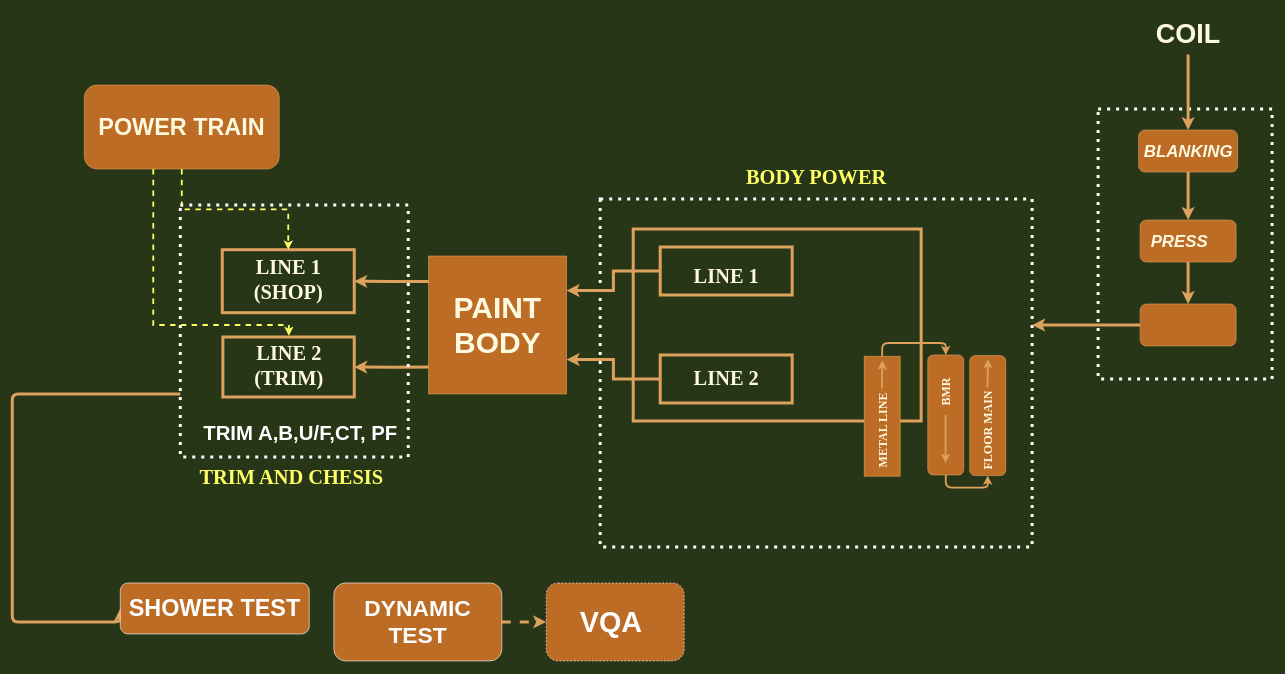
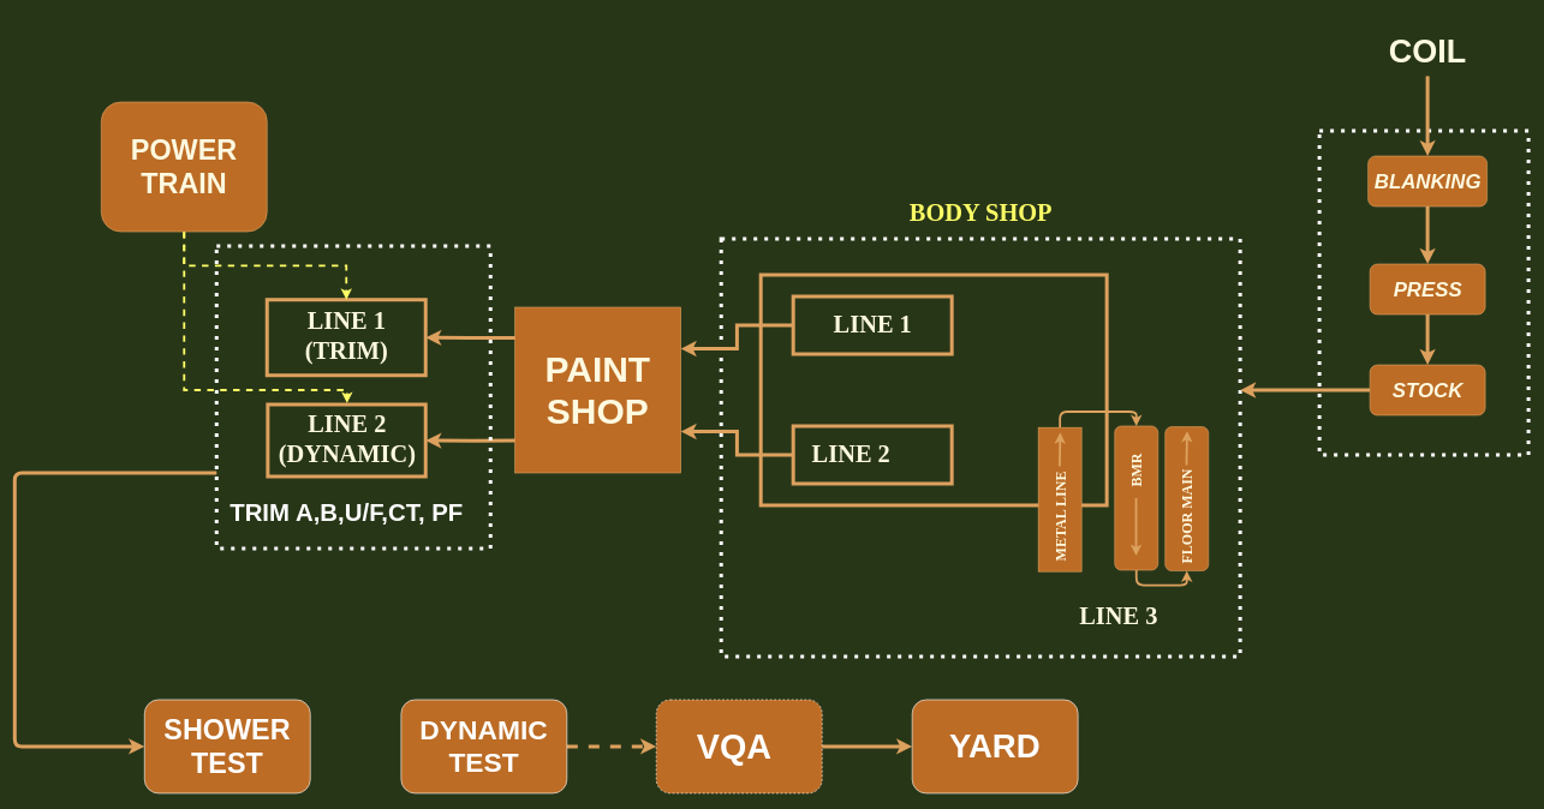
  <mxCell id="0" />
  <mxCell id="1" parent="0" />
  <mxCell id="2" value="" style="rounded=0;whiteSpace=wrap;html=1;sketch=0;fontSize=35;fillColor=none;fontColor=#FEFAE0;strokeColor=#FFFFFF;strokeWidth=5;dashed=1;dashPattern=1 2;" parent="1" vertex="1"><mxGeometry x="1830" y="181" width="290" height="450" as="geometry" /></mxCell>
  <mxCell id="3" value="" style="rounded=0;whiteSpace=wrap;html=1;sketch=0;fontSize=35;fillColor=none;fontColor=#FEFAE0;strokeColor=#FFFFFF;strokeWidth=5;dashed=1;dashPattern=1 2;" parent="1" vertex="1"><mxGeometry x="1000" y="331" width="720" height="580" as="geometry" /></mxCell>
  <mxCell id="4" style="edgeStyle=orthogonalEdgeStyle;curved=0;rounded=1;sketch=0;orthogonalLoop=1;jettySize=auto;html=1;entryX=0.5;entryY=0;entryDx=0;entryDy=0;fontSize=35;fontColor=#FEFAE0;strokeColor=#DDA15E;strokeWidth=5;labelBackgroundColor=#283618;" parent="1" source="5" target="10" edge="1"><mxGeometry relative="1" as="geometry" /></mxCell>
  <mxCell id="5" value="" style="rounded=1;whiteSpace=wrap;html=1;sketch=0;fontColor=#FEFAE0;strokeColor=#DDA15E;fillColor=#BC6C25;" parent="1" vertex="1"><mxGeometry x="1897.5" y="216" width="165" height="70" as="geometry" /></mxCell>
  <mxCell id="6" style="edgeStyle=orthogonalEdgeStyle;curved=0;rounded=1;sketch=0;orthogonalLoop=1;jettySize=auto;html=1;fontSize=35;fontColor=#FEFAE0;strokeColor=#DDA15E;strokeWidth=5;labelBackgroundColor=#283618;" parent="1" source="7" target="5" edge="1"><mxGeometry relative="1" as="geometry" /></mxCell>
- <mxCell id="7" value="&lt;font style=&quot;font-size: 45px;&quot;&gt;COIL&lt;/font&gt;" style="text;html=1;resizable=0;autosize=1;align=center;verticalAlign=middle;points=[];fillColor=none;strokeColor=none;rounded=0;sketch=0;fontColor=#FEFAE0;fontStyle=1;fontSize=28;" parent="1" vertex="1"><mxGeometry x="1915" y="20" width="130" height="70" as="geometry" /></mxCell>
+ <mxCell id="7" value="&lt;font style=&quot;font-size: 45px;&quot;&gt;COIL&lt;/font&gt;" style="text;html=1;resizable=0;autosize=1;align=center;verticalAlign=middle;points=[];fillColor=none;strokeColor=none;rounded=0;sketch=0;fontColor=#FEFAE0;fontStyle=1;fontSize=28;" parent="1" vertex="1"><mxGeometry x="1915" y="35" width="130" height="70" as="geometry" /></mxCell>
  <mxCell id="8" value="&lt;b&gt;&lt;i&gt;BLANKING&lt;/i&gt;&lt;/b&gt;" style="text;html=1;resizable=0;autosize=1;align=center;verticalAlign=middle;points=[];fillColor=none;strokeColor=none;rounded=0;sketch=0;fontSize=28;fontColor=#FEFAE0;" parent="1" vertex="1"><mxGeometry x="1895" y="226" width="170" height="50" as="geometry" /></mxCell>
  <mxCell id="9" style="edgeStyle=orthogonalEdgeStyle;curved=0;rounded=1;sketch=0;orthogonalLoop=1;jettySize=auto;html=1;entryX=0.5;entryY=0;entryDx=0;entryDy=0;fontSize=35;fontColor=#FEFAE0;strokeColor=#DDA15E;strokeWidth=5;labelBackgroundColor=#283618;" parent="1" source="10" target="13" edge="1"><mxGeometry relative="1" as="geometry" /></mxCell>
  <mxCell id="10" value="" style="rounded=1;whiteSpace=wrap;html=1;sketch=0;fontColor=#FEFAE0;strokeColor=#DDA15E;fillColor=#BC6C25;" parent="1" vertex="1"><mxGeometry x="1900" y="366" width="160" height="70" as="geometry" /></mxCell>
- <mxCell id="11" value="&lt;b&gt;&lt;i&gt;PRESS&lt;/i&gt;&lt;/b&gt;" style="text;html=1;resizable=0;autosize=1;align=center;verticalAlign=middle;points=[];fillColor=none;strokeColor=none;rounded=0;sketch=0;fontSize=28;fontColor=#FEFAE0;" parent="1" vertex="1"><mxGeometry x="1905" y="376" width="120" height="50" as="geometry" /></mxCell>
+ <mxCell id="11" value="&lt;b&gt;&lt;i&gt;PRESS&lt;/i&gt;&lt;/b&gt;" style="text;html=1;resizable=0;autosize=1;align=center;verticalAlign=middle;points=[];fillColor=none;strokeColor=none;rounded=0;sketch=0;fontSize=28;fontColor=#FEFAE0;" parent="1" vertex="1"><mxGeometry x="1920" y="376" width="120" height="50" as="geometry" /></mxCell>
  <mxCell id="12" style="edgeStyle=orthogonalEdgeStyle;curved=0;rounded=1;sketch=0;orthogonalLoop=1;jettySize=auto;html=1;fontSize=35;fontColor=#FEFAE0;strokeColor=#DDA15E;strokeWidth=5;labelBackgroundColor=#283618;" parent="1" source="13" edge="1"><mxGeometry relative="1" as="geometry"><mxPoint x="1720" y="541" as="targetPoint" /></mxGeometry></mxCell>
  <mxCell id="13" value="" style="rounded=1;whiteSpace=wrap;html=1;sketch=0;fontColor=#FEFAE0;strokeColor=#DDA15E;fillColor=#BC6C25;" parent="1" vertex="1"><mxGeometry x="1900" y="506" width="160" height="70" as="geometry" /></mxCell>
+ <mxCell id="14" value="&lt;b&gt;&lt;i&gt;STOCK&lt;/i&gt;&lt;/b&gt;" style="text;html=1;resizable=0;autosize=1;align=center;verticalAlign=middle;points=[];fillColor=none;strokeColor=none;rounded=0;sketch=0;fontSize=28;fontColor=#FEFAE0;" parent="1" vertex="1"><mxGeometry x="1920" y="516" width="120" height="50" as="geometry" /></mxCell>
  <mxCell id="15" value="" style="rounded=0;whiteSpace=wrap;html=1;sketch=0;fontSize=35;fillColor=none;fontColor=#FEFAE0;strokeColor=#DDA15E;strokeWidth=5;" parent="1" vertex="1"><mxGeometry x="1055" y="381" width="480" height="320" as="geometry" /></mxCell>
  <mxCell id="16" value="" style="rounded=1;whiteSpace=wrap;html=1;sketch=0;fontSize=35;strokeColor=#DDA15E;strokeWidth=1;fillColor=#BC6C25;rotation=90;fontColor=#FEFAE0;" parent="1" vertex="1"><mxGeometry x="1476" y="661" width="200" height="60" as="geometry" /></mxCell>
  <mxCell id="17" style="edgeStyle=orthogonalEdgeStyle;curved=0;rounded=1;sketch=0;orthogonalLoop=1;jettySize=auto;html=1;entryX=1;entryY=0.5;entryDx=0;entryDy=0;fontFamily=Tahoma;fontSize=20;fontColor=#FEFAE0;strokeWidth=3;exitX=1;exitY=0.5;exitDx=0;exitDy=0;strokeColor=#DDA15E;labelBackgroundColor=#283618;" parent="1" source="16" target="18" edge="1"><mxGeometry relative="1" as="geometry" /></mxCell>
  <mxCell id="18" value="" style="rounded=1;whiteSpace=wrap;html=1;sketch=0;fontSize=35;strokeColor=#DDA15E;strokeWidth=1;fillColor=#BC6C25;rotation=90;fontColor=#FEFAE0;" parent="1" vertex="1"><mxGeometry x="1546" y="662" width="200" height="60" as="geometry" /></mxCell>
  <mxCell id="19" value="BMR" style="text;html=1;resizable=0;autosize=1;align=center;verticalAlign=middle;points=[];fillColor=none;strokeColor=none;rounded=0;sketch=0;fontSize=20;fontColor=#FEFAE0;horizontal=0;fontStyle=1;fontFamily=Tahoma;" parent="1" vertex="1"><mxGeometry x="1551" y="623" width="50" height="60" as="geometry" /></mxCell>
  <mxCell id="20" value="&lt;font face=&quot;Tahoma&quot;&gt;FLOOR MAIN&lt;/font&gt;" style="text;html=1;resizable=0;autosize=1;align=center;verticalAlign=middle;points=[];fillColor=none;strokeColor=none;rounded=0;sketch=0;fontSize=20;fontColor=#FEFAE0;horizontal=0;fontStyle=1" parent="1" vertex="1"><mxGeometry x="1621" y="647" width="50" height="140" as="geometry" /></mxCell>
  <mxCell id="21" value="" style="endArrow=classic;html=1;rounded=1;sketch=0;fontFamily=Tahoma;fontSize=20;fontColor=#FEFAE0;strokeColor=#DDA15E;strokeWidth=3;curved=0;labelBackgroundColor=#283618;" parent="1" edge="1"><mxGeometry width="50" height="50" relative="1" as="geometry"><mxPoint x="1575.63" y="691" as="sourcePoint" /><mxPoint x="1575.63" y="771" as="targetPoint" /></mxGeometry></mxCell>
  <mxCell id="22" value="" style="endArrow=classic;html=1;rounded=1;sketch=0;fontFamily=Tahoma;fontSize=20;fontColor=#FEFAE0;strokeColor=#DDA15E;strokeWidth=3;curved=0;exitX=0.516;exitY=1.021;exitDx=0;exitDy=0;exitPerimeter=0;labelBackgroundColor=#283618;" parent="1" edge="1"><mxGeometry width="50" height="50" relative="1" as="geometry"><mxPoint x="1645.6" y="645.06" as="sourcePoint" /><mxPoint x="1646.4" y="598" as="targetPoint" /><Array as="points"><mxPoint x="1645.6" y="641.06" /></Array></mxGeometry></mxCell>
  <mxCell id="23" style="edgeStyle=orthogonalEdgeStyle;curved=0;rounded=1;sketch=0;orthogonalLoop=1;jettySize=auto;html=1;entryX=0;entryY=0.5;entryDx=0;entryDy=0;fontFamily=Tahoma;fontSize=20;fontColor=#FEFAE0;strokeColor=#DDA15E;strokeWidth=3;exitX=0;exitY=0.5;exitDx=0;exitDy=0;labelBackgroundColor=#283618;" parent="1" source="24" target="16" edge="1"><mxGeometry relative="1" as="geometry" /></mxCell>
  <mxCell id="24" value="" style="rounded=0;whiteSpace=wrap;html=1;sketch=0;fontFamily=Tahoma;fontSize=20;strokeColor=#DDA15E;strokeWidth=1;fillColor=#BC6C25;rotation=90;fontColor=#FEFAE0;" parent="1" vertex="1"><mxGeometry x="1370" y="663" width="200" height="60" as="geometry" /></mxCell>
  <mxCell id="25" value="METAL LINE" style="text;html=1;resizable=0;autosize=1;align=center;verticalAlign=middle;points=[];fillColor=none;strokeColor=none;rounded=0;sketch=0;fontSize=20;fontColor=#FEFAE0;horizontal=0;fontStyle=1;fontFamily=Tahoma;" parent="1" vertex="1"><mxGeometry x="1445" y="647" width="50" height="140" as="geometry" /></mxCell>
  <mxCell id="26" value="" style="endArrow=classic;html=1;rounded=1;sketch=0;fontFamily=Tahoma;fontSize=20;fontColor=#FEFAE0;strokeColor=#DDA15E;strokeWidth=3;curved=0;exitX=0.516;exitY=1.021;exitDx=0;exitDy=0;exitPerimeter=0;labelBackgroundColor=#283618;" parent="1" edge="1"><mxGeometry width="50" height="50" relative="1" as="geometry"><mxPoint x="1469.6" y="647" as="sourcePoint" /><mxPoint x="1470.4" y="599.94" as="targetPoint" /><Array as="points"><mxPoint x="1469.6" y="643" /></Array></mxGeometry></mxCell>
+ <mxCell id="27" value="LINE 3" style="text;html=1;resizable=0;autosize=1;align=center;verticalAlign=middle;points=[];fillColor=none;strokeColor=none;rounded=0;sketch=0;fontFamily=Tahoma;fontSize=34;fontColor=#FEFAE0;fontStyle=1" parent="1" vertex="1"><mxGeometry x="1481" y="831" width="140" height="50" as="geometry" /></mxCell>
  <mxCell id="28" style="edgeStyle=orthogonalEdgeStyle;rounded=0;orthogonalLoop=1;jettySize=auto;html=1;entryX=1;entryY=0.25;entryDx=0;entryDy=0;fontSize=50;strokeColor=#DDA15E;strokeWidth=5;labelBackgroundColor=#283618;fontColor=#FEFAE0;" edge="1" parent="1" source="29" target="37"><mxGeometry relative="1" as="geometry" /></mxCell>
  <mxCell id="29" value="" style="rounded=0;whiteSpace=wrap;html=1;sketch=0;fontFamily=Tahoma;fontSize=34;fontColor=#FEFAE0;strokeColor=#DDA15E;strokeWidth=5;fillColor=none;" parent="1" vertex="1"><mxGeometry x="1100" y="411" width="220" height="80" as="geometry" /></mxCell>
  <mxCell id="30" style="edgeStyle=orthogonalEdgeStyle;rounded=0;orthogonalLoop=1;jettySize=auto;html=1;entryX=1;entryY=0.75;entryDx=0;entryDy=0;fontSize=50;strokeColor=#DDA15E;strokeWidth=5;labelBackgroundColor=#283618;fontColor=#FEFAE0;" edge="1" parent="1" source="31" target="37"><mxGeometry relative="1" as="geometry" /></mxCell>
  <mxCell id="31" value="" style="rounded=0;whiteSpace=wrap;html=1;sketch=0;fontFamily=Tahoma;fontSize=34;fontColor=#FEFAE0;strokeColor=#DDA15E;strokeWidth=5;fillColor=none;" parent="1" vertex="1"><mxGeometry x="1100" y="591" width="220" height="80" as="geometry" /></mxCell>
- <mxCell id="32" value="LINE 1" style="text;html=1;resizable=0;autosize=1;align=center;verticalAlign=middle;points=[];fillColor=none;strokeColor=none;rounded=0;sketch=0;fontFamily=Tahoma;fontSize=34;fontColor=#FEFAE0;fontStyle=1" parent="1" vertex="1"><mxGeometry x="1140" y="436" width="140" height="50" as="geometry" /></mxCell>
- <mxCell id="33" value="LINE 2" style="text;html=1;resizable=0;autosize=1;align=center;verticalAlign=middle;points=[];fillColor=none;strokeColor=none;rounded=0;sketch=0;fontFamily=Tahoma;fontSize=34;fontColor=#FEFAE0;fontStyle=1" parent="1" vertex="1"><mxGeometry x="1140" y="606" width="140" height="50" as="geometry" /></mxCell>
- <mxCell id="34" value="BODY POWER" style="text;html=1;resizable=0;autosize=1;align=center;verticalAlign=middle;points=[];fillColor=none;strokeColor=none;rounded=0;sketch=0;fontFamily=Tahoma;fontSize=34;fontColor=#FFFF66;fontStyle=1" parent="1" vertex="1"><mxGeometry x="1245" y="271" width="230" height="50" as="geometry" /></mxCell>
+ <mxCell id="32" value="LINE 1" style="text;html=1;resizable=0;autosize=1;align=center;verticalAlign=middle;points=[];fillColor=none;strokeColor=none;rounded=0;sketch=0;fontFamily=Tahoma;fontSize=34;fontColor=#FEFAE0;fontStyle=1" parent="1" vertex="1"><mxGeometry x="1140" y="426" width="140" height="50" as="geometry" /></mxCell>
+ <mxCell id="33" value="LINE 2" style="text;html=1;resizable=0;autosize=1;align=center;verticalAlign=middle;points=[];fillColor=none;strokeColor=none;rounded=0;sketch=0;fontFamily=Tahoma;fontSize=34;fontColor=#FEFAE0;fontStyle=1" parent="1" vertex="1"><mxGeometry x="1110" y="606" width="140" height="50" as="geometry" /></mxCell>
+ <mxCell id="34" value="BODY SHOP" style="text;html=1;resizable=0;autosize=1;align=center;verticalAlign=middle;points=[];fillColor=none;strokeColor=none;rounded=0;sketch=0;fontFamily=Tahoma;fontSize=34;fontColor=#FFFF66;fontStyle=1" parent="1" vertex="1"><mxGeometry x="1245" y="271" width="230" height="50" as="geometry" /></mxCell>
  <mxCell id="35" style="edgeStyle=orthogonalEdgeStyle;rounded=0;orthogonalLoop=1;jettySize=auto;html=1;entryX=1;entryY=0.5;entryDx=0;entryDy=0;fontSize=50;strokeColor=#DDA15E;strokeWidth=5;exitX=0.026;exitY=0.185;exitDx=0;exitDy=0;exitPerimeter=0;labelBackgroundColor=#283618;fontColor=#FEFAE0;" edge="1" parent="1" source="37" target="38"><mxGeometry relative="1" as="geometry" /></mxCell>
  <mxCell id="36" style="edgeStyle=orthogonalEdgeStyle;rounded=0;orthogonalLoop=1;jettySize=auto;html=1;entryX=1;entryY=0.5;entryDx=0;entryDy=0;fontSize=50;strokeColor=#DDA15E;strokeWidth=5;labelBackgroundColor=#283618;fontColor=#FEFAE0;" edge="1" parent="1" target="40"><mxGeometry relative="1" as="geometry"><mxPoint x="720" y="611" as="sourcePoint" /></mxGeometry></mxCell>
- <mxCell id="37" value="&lt;font style=&quot;font-size: 50px;&quot;&gt;&lt;b&gt;PAINT &lt;br&gt;BODY&lt;/b&gt;&lt;/font&gt;" style="whiteSpace=wrap;html=1;aspect=fixed;fillColor=#BC6C25;strokeColor=#DDA15E;fontColor=#FEFAE0;" vertex="1" parent="1"><mxGeometry x="714" y="426" width="230" height="230" as="geometry" /></mxCell>
+ <mxCell id="37" value="&lt;font style=&quot;font-size: 50px;&quot;&gt;&lt;b&gt;PAINT &lt;br&gt;SHOP&lt;/b&gt;&lt;/font&gt;" style="whiteSpace=wrap;html=1;aspect=fixed;fillColor=#BC6C25;strokeColor=#DDA15E;fontColor=#FEFAE0;" vertex="1" parent="1"><mxGeometry x="714" y="426" width="230" height="230" as="geometry" /></mxCell>
  <mxCell id="38" value="" style="rounded=0;whiteSpace=wrap;html=1;sketch=0;fontFamily=Tahoma;fontSize=34;fontColor=#FEFAE0;strokeColor=#DDA15E;strokeWidth=5;fillColor=none;" vertex="1" parent="1"><mxGeometry x="370" y="415.5" width="220" height="105" as="geometry" /></mxCell>
- <mxCell id="39" value="LINE 1&lt;br&gt;(SHOP)" style="text;html=1;resizable=0;autosize=1;align=center;verticalAlign=middle;points=[];fillColor=none;strokeColor=none;rounded=0;sketch=0;fontFamily=Tahoma;fontSize=34;fontColor=#FEFAE0;fontStyle=1" vertex="1" parent="1"><mxGeometry x="405" y="416" width="150" height="100" as="geometry" /></mxCell>
+ <mxCell id="39" value="LINE 1&lt;br&gt;(TRIM)" style="text;html=1;resizable=0;autosize=1;align=center;verticalAlign=middle;points=[];fillColor=none;strokeColor=none;rounded=0;sketch=0;fontFamily=Tahoma;fontSize=34;fontColor=#FEFAE0;fontStyle=1" vertex="1" parent="1"><mxGeometry x="405" y="416" width="150" height="100" as="geometry" /></mxCell>
  <mxCell id="40" value="" style="rounded=0;whiteSpace=wrap;html=1;sketch=0;fontFamily=Tahoma;fontSize=34;fontColor=#FEFAE0;strokeColor=#DDA15E;strokeWidth=5;fillColor=none;" vertex="1" parent="1"><mxGeometry x="371" y="561" width="219" height="100" as="geometry" /></mxCell>
- <mxCell id="41" value="LINE 2&lt;br&gt;(TRIM)" style="text;html=1;resizable=0;autosize=1;align=center;verticalAlign=middle;points=[];fillColor=none;strokeColor=none;rounded=0;sketch=0;fontFamily=Tahoma;fontSize=34;fontColor=#FEFAE0;fontStyle=1" vertex="1" parent="1"><mxGeometry x="406" y="559" width="150" height="100" as="geometry" /></mxCell>
- <mxCell id="42" value="&lt;font size=&quot;1&quot; color=&quot;#ffffff&quot;&gt;&lt;b style=&quot;font-size: 34px;&quot;&gt;TRIM A,B,U/F,CT, PF&lt;/b&gt;&lt;/font&gt;" style="text;html=1;resizable=0;autosize=1;align=center;verticalAlign=middle;points=[];fillColor=none;strokeColor=none;rounded=0;fontSize=50;fontColor=#FEFAE0;" vertex="1" parent="1"><mxGeometry x="325" y="681" width="350" height="70" as="geometry" /></mxCell>
+ <mxCell id="41" value="LINE 2&lt;br&gt;(DYNAMIC)" style="text;html=1;resizable=0;autosize=1;align=center;verticalAlign=middle;points=[];fillColor=none;strokeColor=none;rounded=0;sketch=0;fontFamily=Tahoma;fontSize=34;fontColor=#FEFAE0;fontStyle=1" vertex="1" parent="1"><mxGeometry x="406" y="559" width="150" height="100" as="geometry" /></mxCell>
+ <mxCell id="42" value="&lt;font size=&quot;1&quot; color=&quot;#ffffff&quot;&gt;&lt;b style=&quot;font-size: 34px;&quot;&gt;TRIM A,B,U/F,CT, PF&lt;/b&gt;&lt;/font&gt;" style="text;html=1;resizable=0;autosize=1;align=center;verticalAlign=middle;points=[];fillColor=none;strokeColor=none;rounded=0;fontSize=50;fontColor=#FEFAE0;" vertex="1" parent="1"><mxGeometry x="305" y="671" width="350" height="70" as="geometry" /></mxCell>
  <mxCell id="43" style="edgeStyle=orthogonalEdgeStyle;rounded=0;orthogonalLoop=1;jettySize=auto;html=1;fontSize=39;fontColor=#FEFAE0;strokeWidth=3;dashed=1;strokeColor=#FFFF66;labelBackgroundColor=#283618;" edge="1" parent="1" source="45" target="38"><mxGeometry relative="1" as="geometry" /></mxCell>
  <mxCell id="44" style="edgeStyle=orthogonalEdgeStyle;rounded=0;orthogonalLoop=1;jettySize=auto;html=1;fontSize=39;fontColor=#FEFAE0;strokeWidth=3;dashed=1;strokeColor=#FFFF66;labelBackgroundColor=#283618;" edge="1" parent="1" source="45" target="41"><mxGeometry relative="1" as="geometry"><Array as="points"><mxPoint x="255" y="541" /><mxPoint x="481" y="541" /></Array></mxGeometry></mxCell>
- <mxCell id="45" value="&lt;b&gt;&lt;font style=&quot;font-size: 39px;&quot;&gt;POWER TRAIN&lt;/font&gt;&lt;/b&gt;" style="rounded=1;whiteSpace=wrap;html=1;fontSize=34;fillColor=#BC6C25;strokeColor=#DDA15E;fontColor=#FEFAE0;" vertex="1" parent="1"><mxGeometry x="140" y="141" width="325" height="140" as="geometry" /></mxCell>
+ <mxCell id="45" value="&lt;b&gt;&lt;font style=&quot;font-size: 39px;&quot;&gt;POWER TRAIN&lt;/font&gt;&lt;/b&gt;" style="rounded=1;whiteSpace=wrap;html=1;fontSize=34;fillColor=#BC6C25;strokeColor=#DDA15E;fontColor=#FEFAE0;" vertex="1" parent="1"><mxGeometry x="140" y="141" width="230" height="180" as="geometry" /></mxCell>
  <mxCell id="46" style="edgeStyle=orthogonalEdgeStyle;curved=0;rounded=1;sketch=0;orthogonalLoop=1;jettySize=auto;html=1;entryX=0;entryY=0.5;entryDx=0;entryDy=0;fontColor=#FF9933;strokeColor=#DDA15E;fillColor=#BC6C25;exitX=0;exitY=0.75;exitDx=0;exitDy=0;strokeWidth=5;" edge="1" parent="1" source="47" target="49"><mxGeometry relative="1" as="geometry"><Array as="points"><mxPoint x="20" y="656" /><mxPoint x="20" y="1036" /></Array></mxGeometry></mxCell>
  <mxCell id="47" value="" style="rounded=0;whiteSpace=wrap;html=1;dashed=1;dashPattern=1 2;fontSize=39;fillColor=none;strokeColor=#FFFFFF;strokeWidth=5;fontColor=#FEFAE0;" vertex="1" parent="1"><mxGeometry x="300" y="341" width="380" height="420" as="geometry" /></mxCell>
- <mxCell id="48" value="TRIM AND CHESIS" style="text;html=1;resizable=0;autosize=1;align=center;verticalAlign=middle;points=[];fillColor=none;strokeColor=none;rounded=0;sketch=0;fontFamily=Tahoma;fontSize=34;fontColor=#FFFF66;fontStyle=1" vertex="1" parent="1"><mxGeometry x="315" y="771" width="340" height="50" as="geometry" /></mxCell>
- <mxCell id="49" value="&lt;font color=&quot;#ffffff&quot; style=&quot;font-size: 39px;&quot;&gt;&lt;b&gt;SHOWER TEST&lt;/b&gt;&lt;/font&gt;" style="rounded=1;whiteSpace=wrap;html=1;sketch=0;fontColor=#FFFF66;strokeColor=#FFFFFF;fillColor=#BC6C25;" vertex="1" parent="1"><mxGeometry x="200" y="971" width="315" height="85" as="geometry" /></mxCell>
+ <mxCell id="49" value="&lt;font color=&quot;#ffffff&quot; style=&quot;font-size: 39px;&quot;&gt;&lt;b&gt;SHOWER TEST&lt;/b&gt;&lt;/font&gt;" style="rounded=1;whiteSpace=wrap;html=1;sketch=0;fontColor=#FFFF66;strokeColor=#FFFFFF;fillColor=#BC6C25;" vertex="1" parent="1"><mxGeometry x="200" y="971" width="230" height="130" as="geometry" /></mxCell>
  <mxCell id="50" style="edgeStyle=orthogonalEdgeStyle;curved=0;rounded=1;sketch=0;orthogonalLoop=1;jettySize=auto;html=1;entryX=0;entryY=0.5;entryDx=0;entryDy=0;fontColor=#FF9933;strokeColor=#DDA15E;strokeWidth=5;fillColor=#BC6C25;dashed=1;" edge="1" parent="1" source="51" target="53"><mxGeometry relative="1" as="geometry" /></mxCell>
- <mxCell id="51" value="&lt;b&gt;&lt;font color=&quot;#ffffff&quot; style=&quot;font-size: 38px;&quot;&gt;DYNAMIC TEST&lt;/font&gt;&lt;/b&gt;" style="rounded=1;whiteSpace=wrap;html=1;sketch=0;fontColor=#FFFF66;strokeColor=#FFFFFF;fillColor=#BC6C25;" vertex="1" parent="1"><mxGeometry x="556" y="971" width="280" height="130" as="geometry" /></mxCell>
+ <mxCell id="51" value="&lt;b&gt;&lt;font color=&quot;#ffffff&quot; style=&quot;font-size: 38px;&quot;&gt;DYNAMIC TEST&lt;/font&gt;&lt;/b&gt;" style="rounded=1;whiteSpace=wrap;html=1;sketch=0;fontColor=#FFFF66;strokeColor=#FFFFFF;fillColor=#BC6C25;" vertex="1" parent="1"><mxGeometry x="556" y="971" width="230" height="130" as="geometry" /></mxCell>
+ <mxCell id="52" style="edgeStyle=orthogonalEdgeStyle;curved=0;rounded=1;sketch=0;orthogonalLoop=1;jettySize=auto;html=1;entryX=0;entryY=0.5;entryDx=0;entryDy=0;fontColor=#FF9933;strokeColor=#DDA15E;strokeWidth=5;fillColor=#BC6C25;" edge="1" parent="1" source="53" target="54"><mxGeometry relative="1" as="geometry" /></mxCell>
  <mxCell id="53" value="&lt;font color=&quot;#ffffff&quot; style=&quot;font-size: 48px;&quot;&gt;&lt;b&gt;VQA&amp;nbsp;&lt;/b&gt;&lt;/font&gt;" style="rounded=1;whiteSpace=wrap;html=1;sketch=0;fontColor=#FFFF66;strokeColor=#FFFFFF;fillColor=#BC6C25;dashed=1;" vertex="1" parent="1"><mxGeometry x="910" y="971" width="230" height="130" as="geometry" /></mxCell>
+ <mxCell id="54" value="&lt;font color=&quot;#ffffff&quot; style=&quot;font-size: 46px;&quot;&gt;&lt;b&gt;YARD&lt;/b&gt;&lt;/font&gt;" style="rounded=1;whiteSpace=wrap;html=1;sketch=0;fontColor=#FFFF66;strokeColor=#FFFFFF;fillColor=#BC6C25;" vertex="1" parent="1"><mxGeometry x="1265" y="971" width="230" height="130" as="geometry" /></mxCell>
